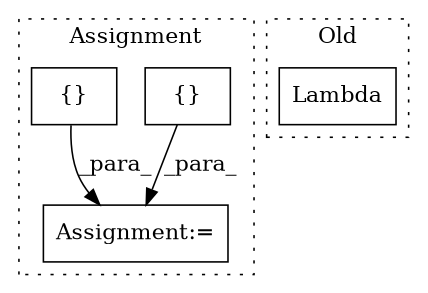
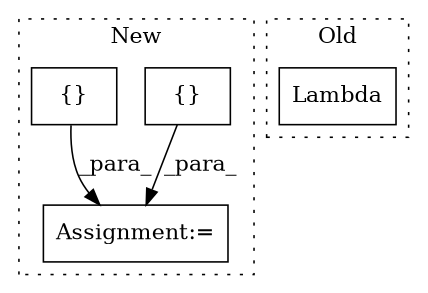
  digraph {
    node [a=4 l="1,1" shape=box]
    n1 [label="{}" s="2248,2314"]
    n2 [a=7 l=1 label="Assignment:=" s=2419]
    n3 [label="{}" s="2394,2402"]
    n4 [a=32 l="7,1" label=Lambda s="1958,1968"]
    subgraph cluster_1 {
-     label=Assignment
+     label=New
      style=dotted
      n1
      n2
      n3
    }
    subgraph cluster_2 {
      label=Old
      style=dotted
      n4
    }
    n1 -> n2 [label=_para_]
    n3 -> n2 [label=_para_]
  }
